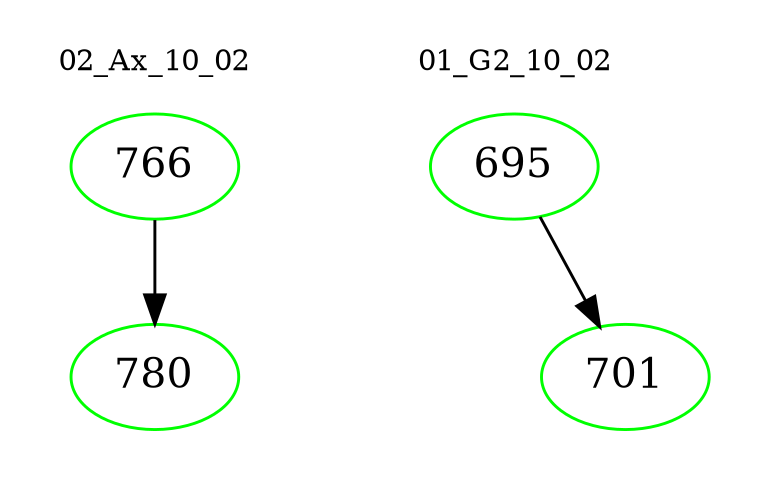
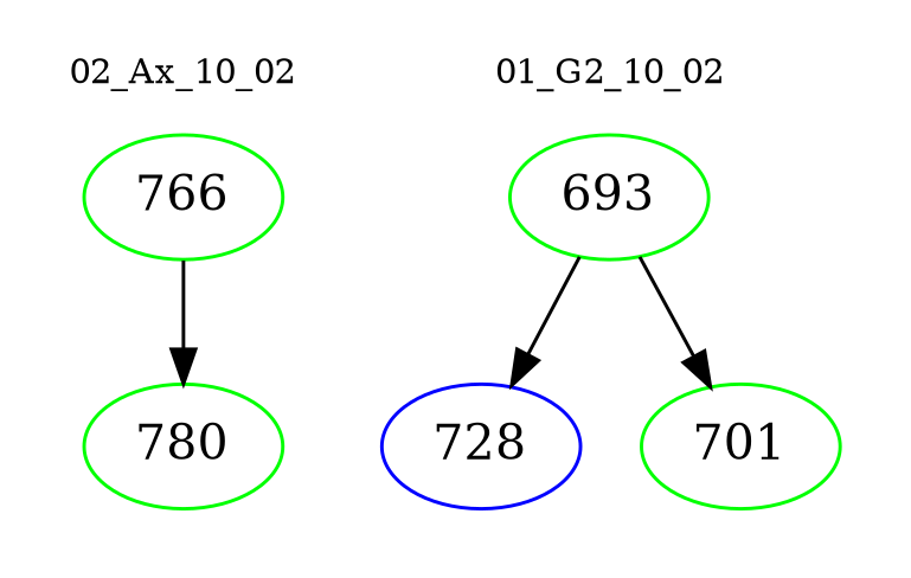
  digraph {
    node [color=green]
    edge [color=black]
    n1 [label=766]
    n2 [label=780]
-   n3 [label=695]
+   n3 [label=693]
+   n4 [color=blue label=728]
    n5 [label=701]
    subgraph cluster_1 {
      color=white
      fontsize=10
      label="02_Ax_10_02"
      n1
      n2
    }
    subgraph cluster_2 {
      color=white
      fontsize=10
      label="01_G2_10_02"
      n3
+     n4
      n5
    }
    n1 -> n2
+   n3 -> n4
    n3 -> n5
  }
